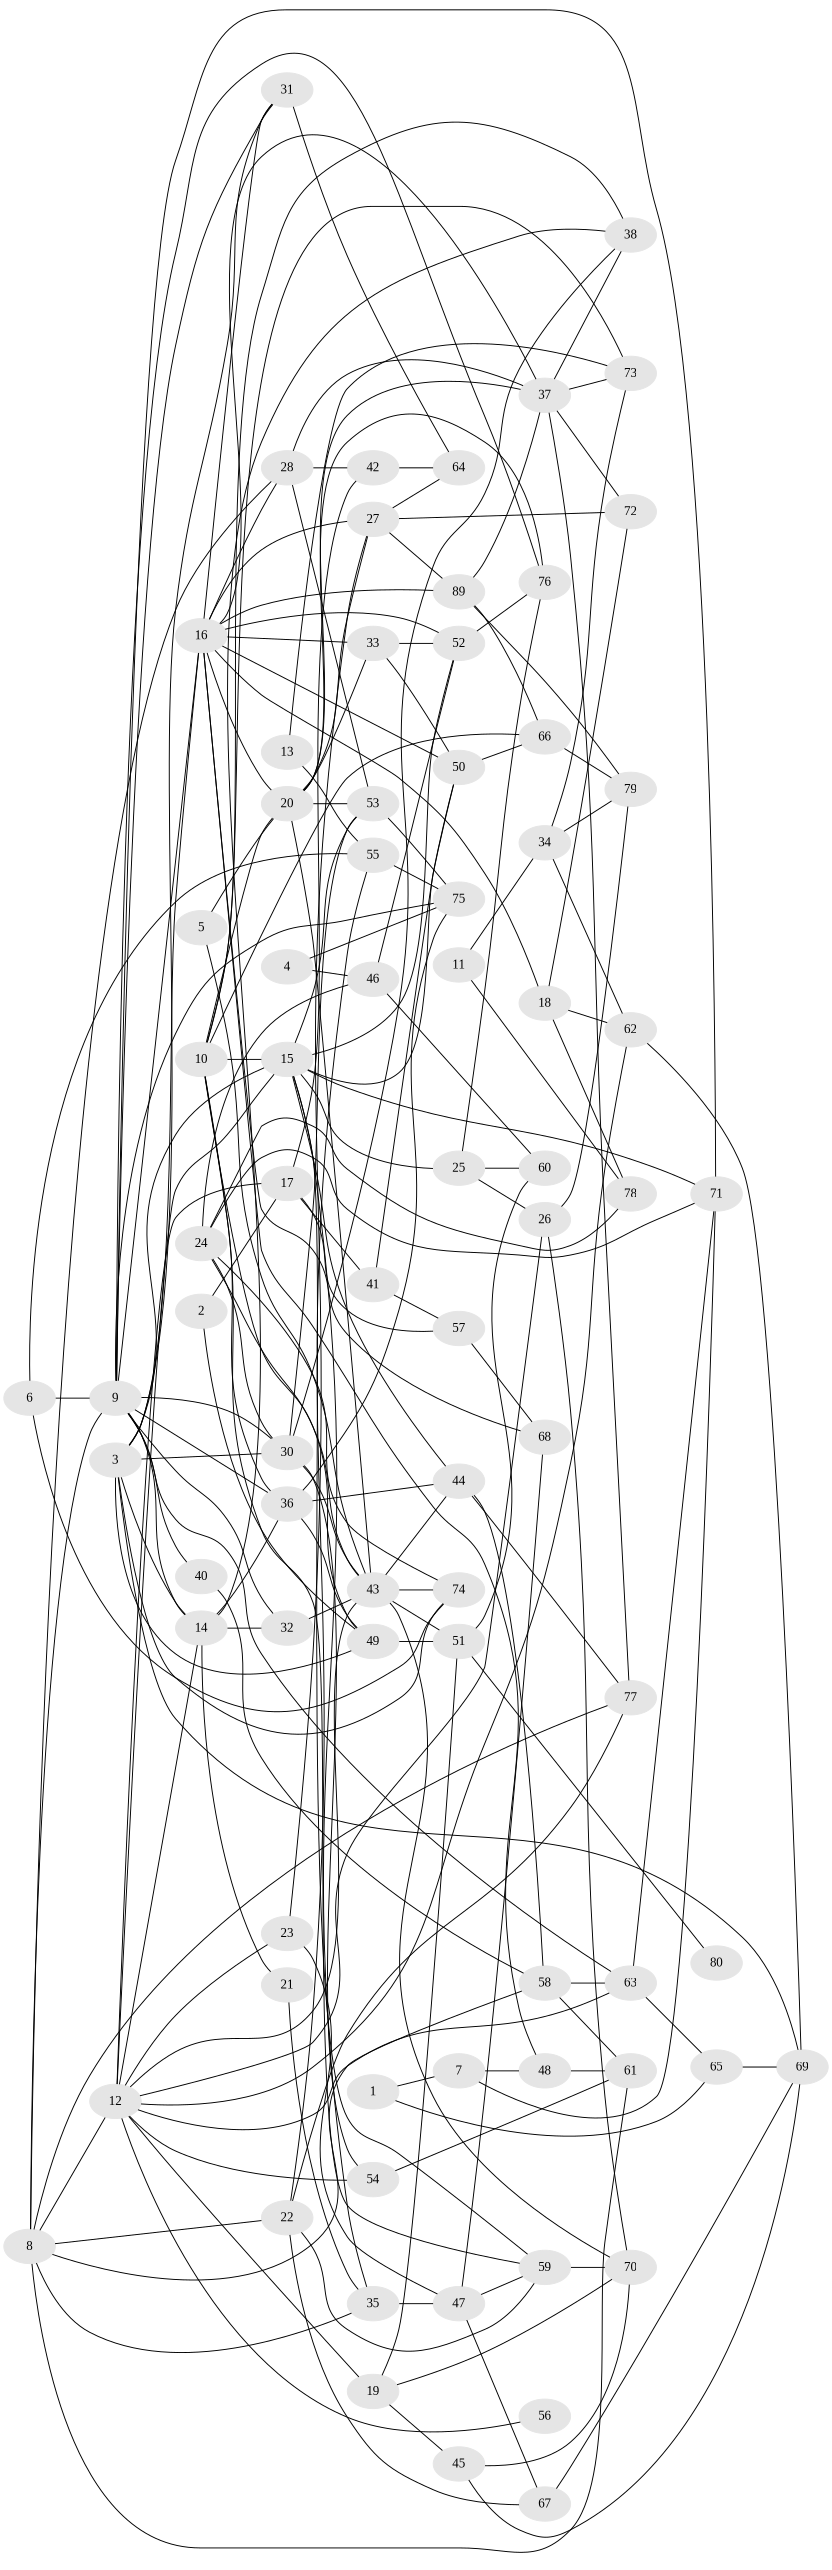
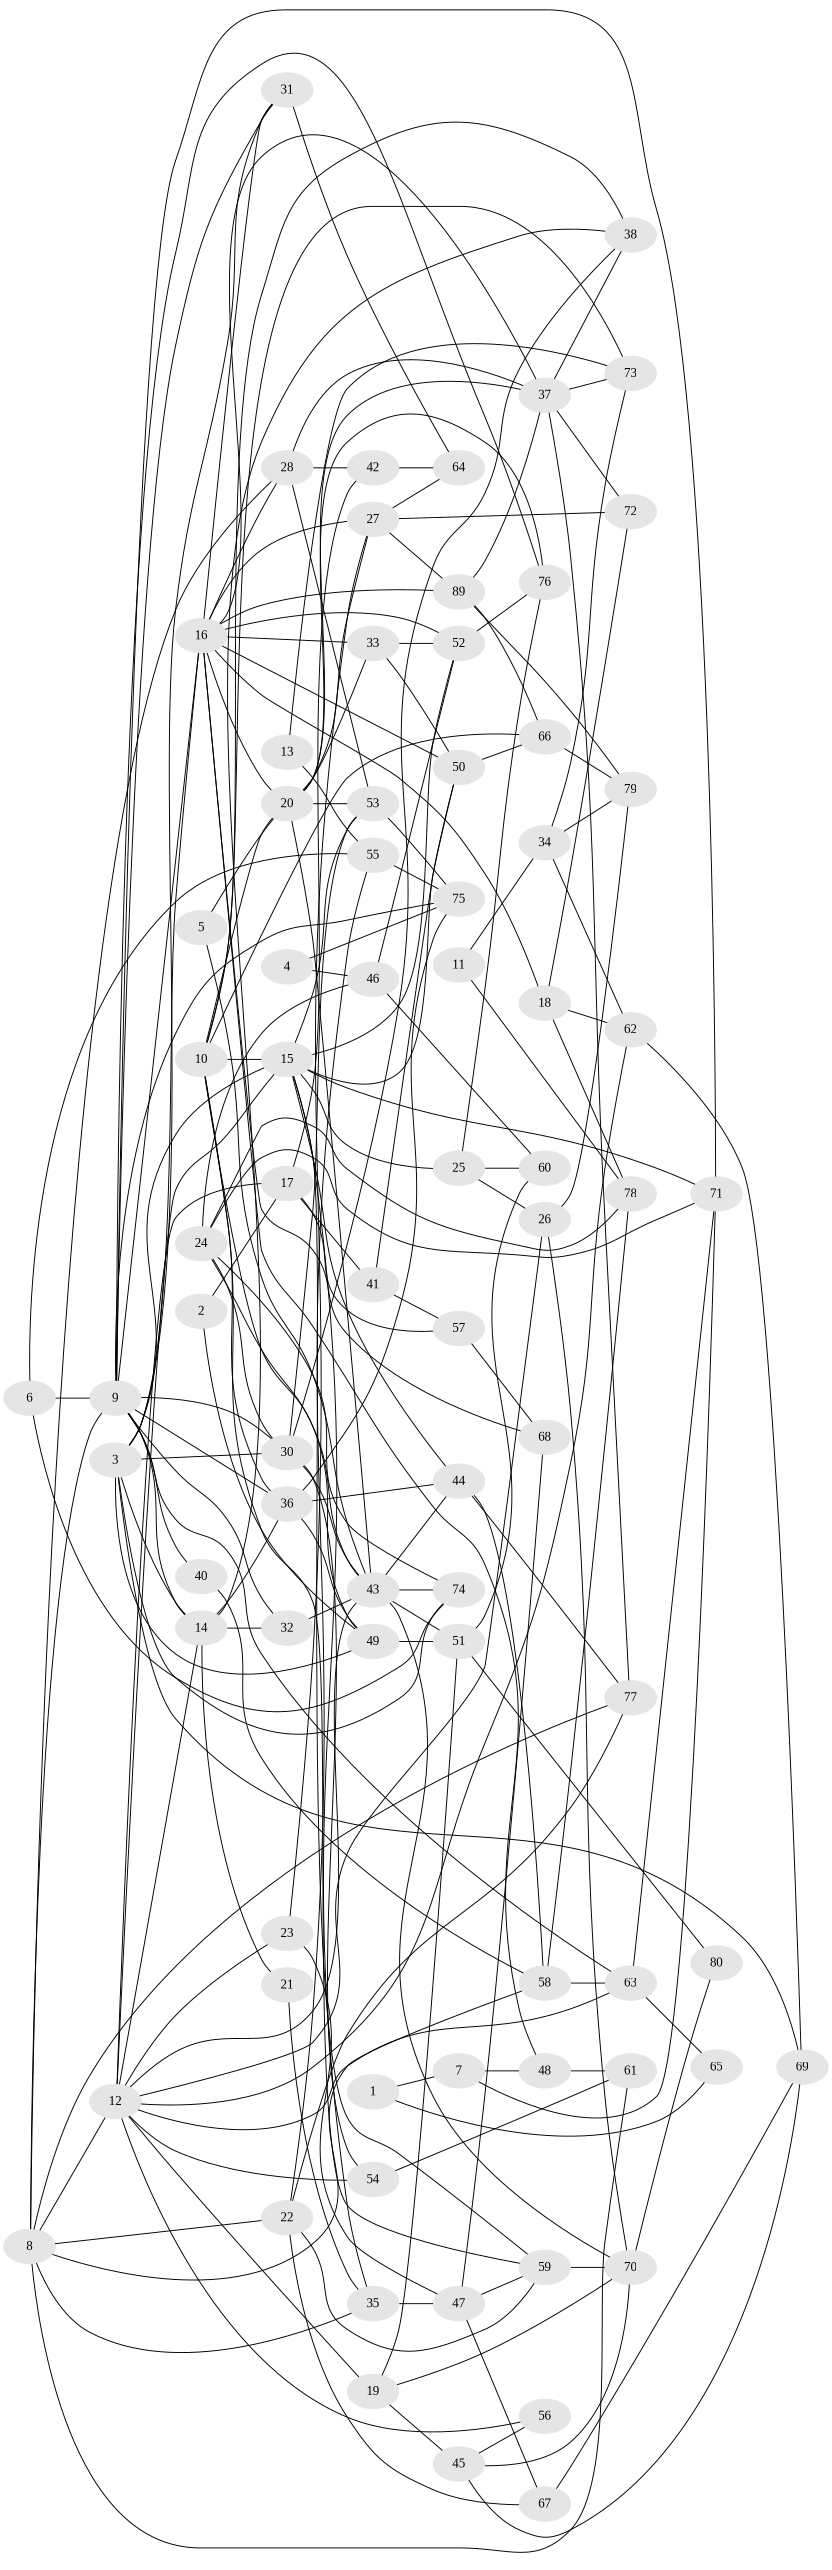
  graph {
    fontname="Liberation Serif"
    rankdir=LR
    node [color=gray90 fontname="Liberation Serif" style=filled]
    edge [fontname="Liberation Serif" weight=1.0]
    1
    7
    65
    48
    71
    69
    2
    17
    49
    41
    42
    57
    51
    3
    14
    15
    16
    30
    31
    74
    32
    36
    38
    21
    50
    35
    59
    25
    44
    52
    53
    20
    28
    18
    27
    n36 [label=89]
    33
    37
    68
    43
    54
    64
    4
    46
    75
    60
    66
    5
    76
    70
    6
    9
    55
    40
    63
    61
    8
    12
    22
    58
    77
    19
    23
    26
    56
    62
    67
    47
    78
    10
    73
    79
    11
    34
    45
    13
    72
    80
    24
    1 -- 7
    1 -- 65
    7 -- 48
    7 -- 71
-   65 -- 69
    48 -- 61
    2 -- 17
    2 -- 49
    17 -- 41
    17 -- 42 [weight=2.0]
    17 -- 57
    49 -- 51
    41 -- 57
    41 -- 50
    42 -- 64
    57 -- 68
    51 -- 60
    51 -- 80
    3 -- 69
    3 -- 49
    3 -- 14
    3 -- 15
    3 -- 16 [weight=2.0]
    3 -- 30
    3 -- 31
    3 -- 74
    14 -- 32
    14 -- 36
    14 -- 38
    14 -- 21
    15 -- 71 [weight=2.0]
    15 -- 50
    15 -- 35 [weight=2.0]
    15 -- 59
    15 -- 25
    15 -- 44
    15 -- 52
    15 -- 53
    16 -- 48
    16 -- 31
    16 -- 50
    16 -- 52
    16 -- 20
    16 -- 28
    16 -- 18
    16 -- 27
    16 -- n36 [weight=2.0]
    16 -- 33
    16 -- 37 [weight=2.0]
    16 -- 68
    30 -- 38
    30 -- 53
    30 -- 43
    30 -- 54
    31 -- 64
    32 -- 43
    36 -- 49
    36 -- 44
    36 -- 75
    21 -- 35
    50 -- 66
    35 -- 47
    59 -- 70 [weight=2.0]
    25 -- 60
    25 -- 76
    25 -- 26
    44 -- 58
    44 -- 77
    52 -- 76
    53 -- 75
    20 -- 53
    20 -- 27 [weight=3.0]
    20 -- 33
    20 -- 37 [weight=2.0]
    20 -- 43 [weight=2.0]
    20 -- 76
    28 -- 42
    28 -- 53
    28 -- 37
    18 -- 62
    18 -- 78
    18 -- 72
    27 -- n36
    27 -- 64 [weight=2.0]
    27 -- 72
    n36 -- 37
    n36 -- 66
    n36 -- 79
    33 -- 50
    33 -- 52
    37 -- 38
    37 -- 77
    37 -- 73
    37 -- 72
    43 -- 51
    43 -- 74
    43 -- 44
    43 -- 70
    54 -- 61
    4 -- 46
    4 -- 75
    46 -- 52
    46 -- 60
    66 -- 79
    5 -- 20
    5 -- 43
+   70 -- 80
    6 -- 74
    6 -- 9
    6 -- 55
    9 -- 71
    9 -- 14
    9 -- 16
    9 -- 30
    9 -- 31
    9 -- 32
    9 -- 36
    9 -- 75
    9 -- 76
    9 -- 40
    9 -- 63
    55 -- 75
    40 -- 58
    63 -- 65
    63 -- 71
    8 -- 35
    8 -- 28
    8 -- 9
    8 -- 61
    8 -- 12
    8 -- 22
    8 -- 58 [weight=2.0]
    8 -- 77
    12 -- 17
    12 -- 14
    12 -- 15
    12 -- 43
    12 -- 54 [weight=2.0]
    12 -- 63
    12 -- 19
    12 -- 23
    12 -- 26
    12 -- 56
    12 -- 62
    22 -- 59
    22 -- 55
    22 -- 77
    22 -- 67
    58 -- 63
-   58 -- 61
+   58 -- 78
    19 -- 51
    19 -- 70
    19 -- 45
    23 -- 27
    23 -- 47
    26 -- 70
    26 -- 79
    62 -- 69
    67 -- 69
    47 -- 59
    47 -- 68
    47 -- 67
    10 -- 49
    10 -- 15 [weight=2.0]
    10 -- 36 [weight=3.0]
    10 -- 38
    10 -- 59
    10 -- 20
    10 -- 66
    10 -- 73
    11 -- 78
    11 -- 34
    34 -- 62
    34 -- 73
    34 -- 79
    45 -- 69
    45 -- 70
+   45 -- 56
    13 -- 55
    13 -- 73
    24 -- 71
    24 -- 30
    24 -- 74
    24 -- 43
    24 -- 46
    24 -- 78
  }
